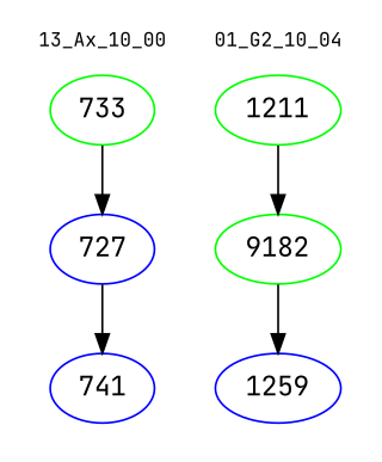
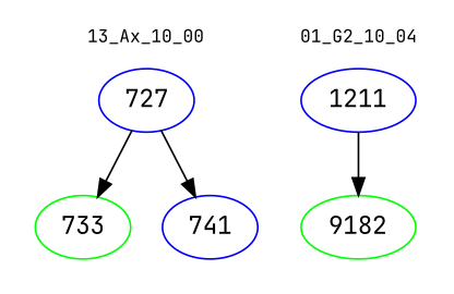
  digraph {
    fontname="JetBrains Mono"
    node [color=green fontname="JetBrains Mono"]
    edge [color=black fontname="JetBrains Mono"]
    n1 [label=733]
    n2 [color=blue label=727]
    n3 [color=blue label=741]
-   n4 [label=1211]
+   n4 [color=blue label=1211]
    n5 [label=9182]
-   n6 [color=blue label=1259]
    subgraph cluster_1 {
      color=white
      fontsize=10
      label="13_Ax_10_00"
      n1
      n2
      n3
    }
    subgraph cluster_2 {
      color=white
      fontsize=10
      label="01_G2_10_04"
      n4
      n5
-     n6
    }
-   n1 -> n2
+   n2 -> n1
    n2 -> n3
    n4 -> n5
-   n5 -> n6
  }
